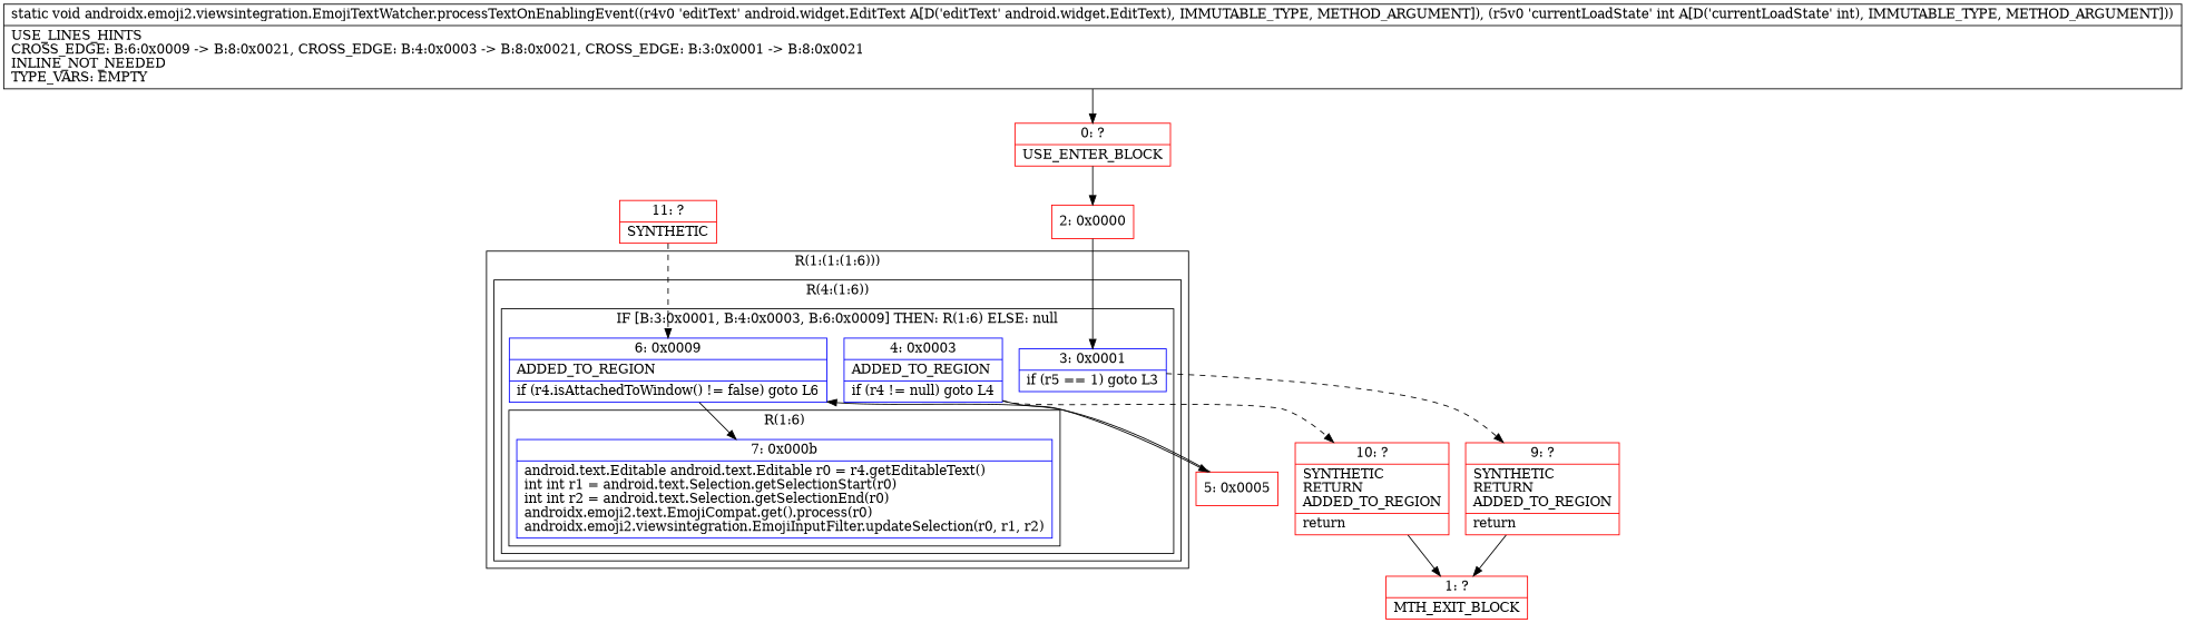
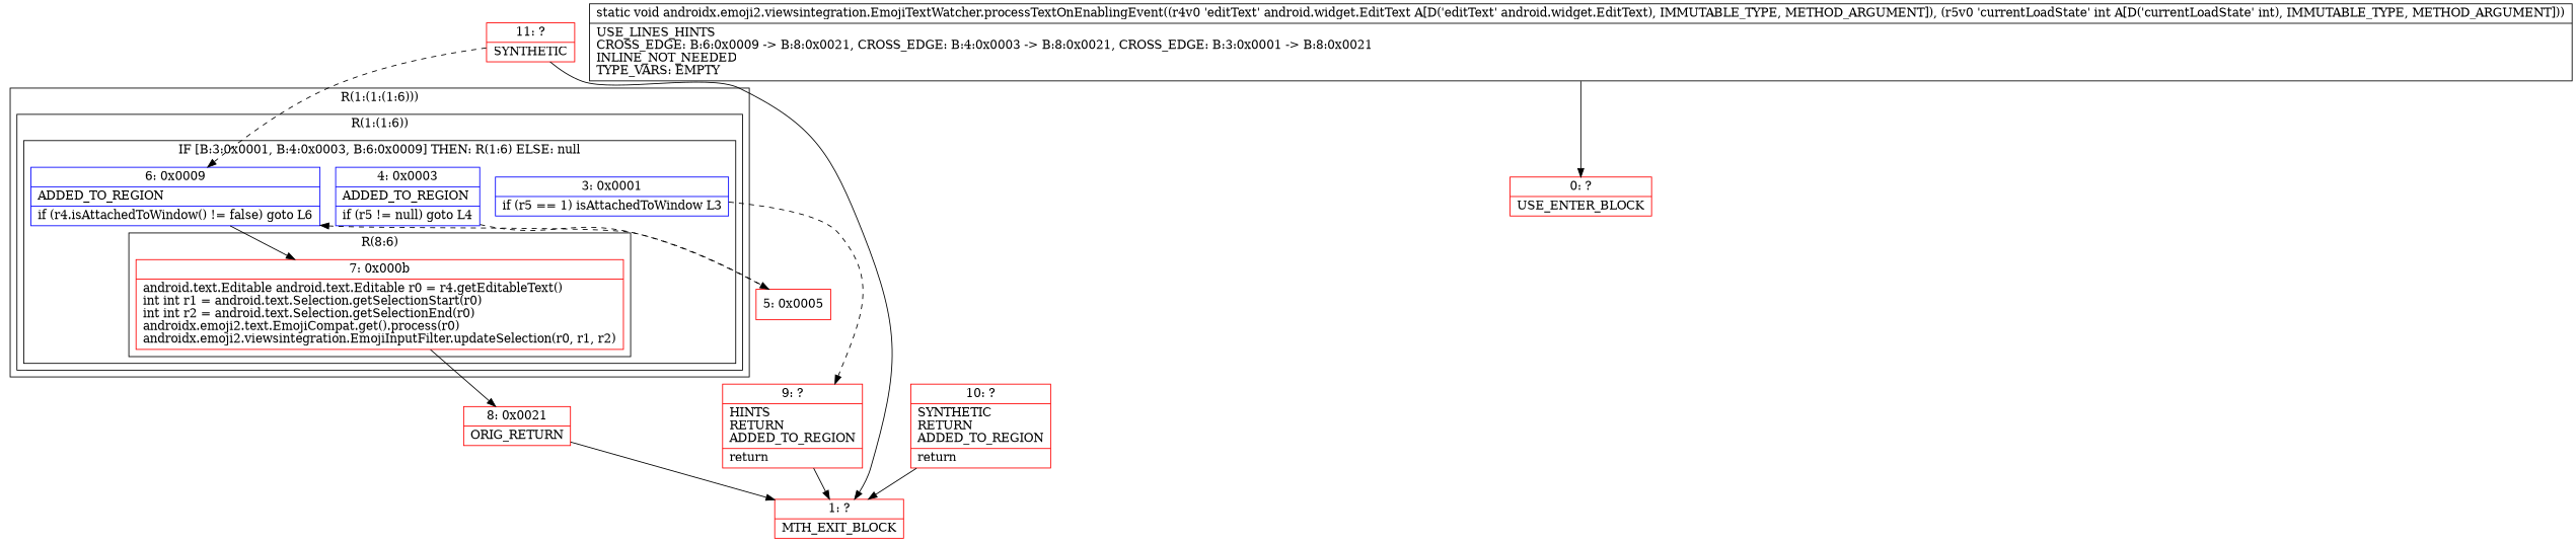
  digraph {
    node [color=red shape=record]
-   n1 [color=blue label="{7\:\ 0x000b|android.text.Editable android.text.Editable r0 = r4.getEditableText()\lint int r1 = android.text.Selection.getSelectionStart(r0)\lint int r2 = android.text.Selection.getSelectionEnd(r0)\landroidx.emoji2.text.EmojiCompat.get().process(r0)\landroidx.emoji2.viewsintegration.EmojiInputFilter.updateSelection(r0, r1, r2)\l}"]
-   n2 [color=blue label="{3\:\ 0x0001|if (r5 == 1) goto L3\l}"]
-   n3 [color=blue label="{4\:\ 0x0003|ADDED_TO_REGION\l|if (r4 != null) goto L4\l}"]
+   n1 [label="{7\:\ 0x000b|android.text.Editable android.text.Editable r0 = r4.getEditableText()\lint int r1 = android.text.Selection.getSelectionStart(r0)\lint int r2 = android.text.Selection.getSelectionEnd(r0)\landroidx.emoji2.text.EmojiCompat.get().process(r0)\landroidx.emoji2.viewsintegration.EmojiInputFilter.updateSelection(r0, r1, r2)\l}"]
+   n2 [color=blue label="{3\:\ 0x0001|if (r5 == 1) isAttachedToWindow L3\l}"]
+   n3 [color=blue label="{4\:\ 0x0003|ADDED_TO_REGION\l|if (r5 != null) goto L4\l}"]
    n4 [color=blue label="{6\:\ 0x0009|ADDED_TO_REGION\l|if (r4.isAttachedToWindow() != false) goto L6\l}"]
-   n6 [label="{9\:\ ?|SYNTHETIC\lRETURN\lADDED_TO_REGION\l|return\l}"]
+   n5 [label="{8\:\ 0x0021|ORIG_RETURN\l}"]
+   n6 [label="{9\:\ ?|HINTS\lRETURN\lADDED_TO_REGION\l|return\l}"]
    n7 [label="{5\:\ 0x0005}"]
    n8 [label="{10\:\ ?|SYNTHETIC\lRETURN\lADDED_TO_REGION\l|return\l}"]
    n9 [label="{1\:\ ?|MTH_EXIT_BLOCK\l}"]
    n10 [label="{11\:\ ?|SYNTHETIC\l}"]
    n11 [label="{0\:\ ?|USE_ENTER_BLOCK\l}"]
-   n12 [label="{2\:\ 0x0000}"]
    n13 [label="{static void androidx.emoji2.viewsintegration.EmojiTextWatcher.processTextOnEnablingEvent((r4v0 'editText' android.widget.EditText A[D('editText' android.widget.EditText), IMMUTABLE_TYPE, METHOD_ARGUMENT]), (r5v0 'currentLoadState' int A[D('currentLoadState' int), IMMUTABLE_TYPE, METHOD_ARGUMENT]))  | USE_LINES_HINTS\lCROSS_EDGE: B:6:0x0009 \-\> B:8:0x0021, CROSS_EDGE: B:4:0x0003 \-\> B:8:0x0021, CROSS_EDGE: B:3:0x0001 \-\> B:8:0x0021\lINLINE_NOT_NEEDED\lTYPE_VARS: EMPTY\l}" color=""]
    subgraph cluster_1 {
      label="R(1:(1:(1:6)))"
      subgraph cluster_2 {
-       label="R(4:(1:6))"
+       label="R(1:(1:6))"
        subgraph cluster_3 {
          label="IF [B:3:0x0001, B:4:0x0003, B:6:0x0009] THEN: R(1:6) ELSE: null"
          n2
          n3
          n4
          subgraph cluster_4 {
-           label="R(1:6)"
+           label="R(8:6)"
            n1
          }
        }
      }
    }
+   n1 -> n5
    n2 -> n6 [style=dashed]
-   n3 -> n7
-   n3 -> n8 [style=dashed]
+   n3 -> n7 [style=dashed]
    n4 -> n1
+   n5 -> n9
    n6 -> n9
-   n7 -> n4
+   n7 -> n4 [style=dashed]
    n8 -> n9
    n10 -> n4 [style=dashed]
-   n11 -> n12
-   n12 -> n2
+   n10 -> n9
    n13 -> n11
  }
